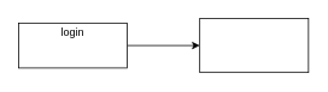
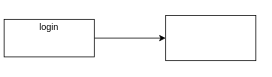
  <mxCell id="0" />
  <mxCell id="1" parent="0" />
  <mxCell id="2" style="edgeStyle=none;html=1;" edge="1" parent="1" source="3"><mxGeometry relative="1" as="geometry"><mxPoint x="220" y="50" as="targetPoint" /></mxGeometry></mxCell>
- <mxCell id="3" value="login&lt;div&gt;&lt;br&gt;&lt;/div&gt;&lt;div&gt;&lt;br&gt;&lt;/div&gt;" style="rounded=0;whiteSpace=wrap;html=1;" vertex="1" parent="1"><mxGeometry x="20" y="25" width="120" height="50" as="geometry" /></mxCell>
+ <mxCell id="3" value="login&lt;div&gt;&lt;br&gt;&lt;/div&gt;&lt;div&gt;&lt;br&gt;&lt;/div&gt;" style="rounded=0;whiteSpace=wrap;html=1;" vertex="1" parent="1"><mxGeometry x="5" y="25" width="120" height="50" as="geometry" /></mxCell>
  <mxCell id="4" value="" style="rounded=0;whiteSpace=wrap;html=1;" vertex="1" parent="1"><mxGeometry x="220" y="20" width="120" height="60" as="geometry" /></mxCell>
